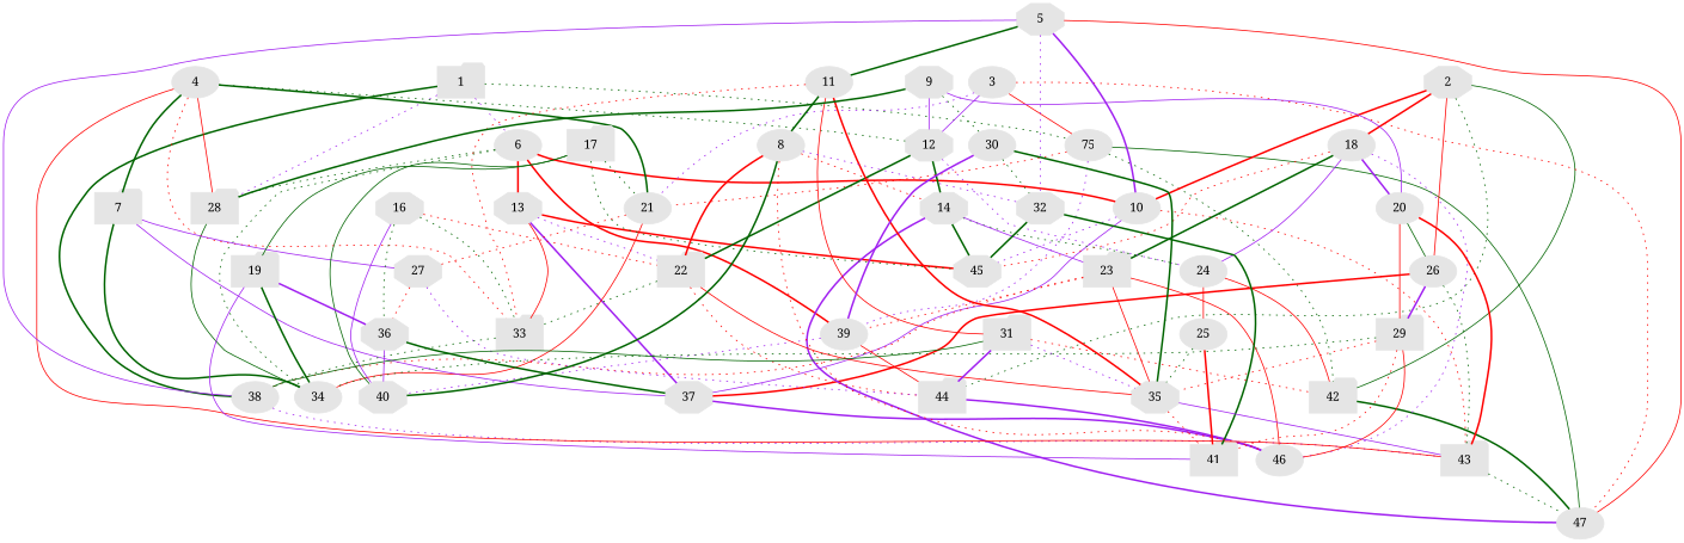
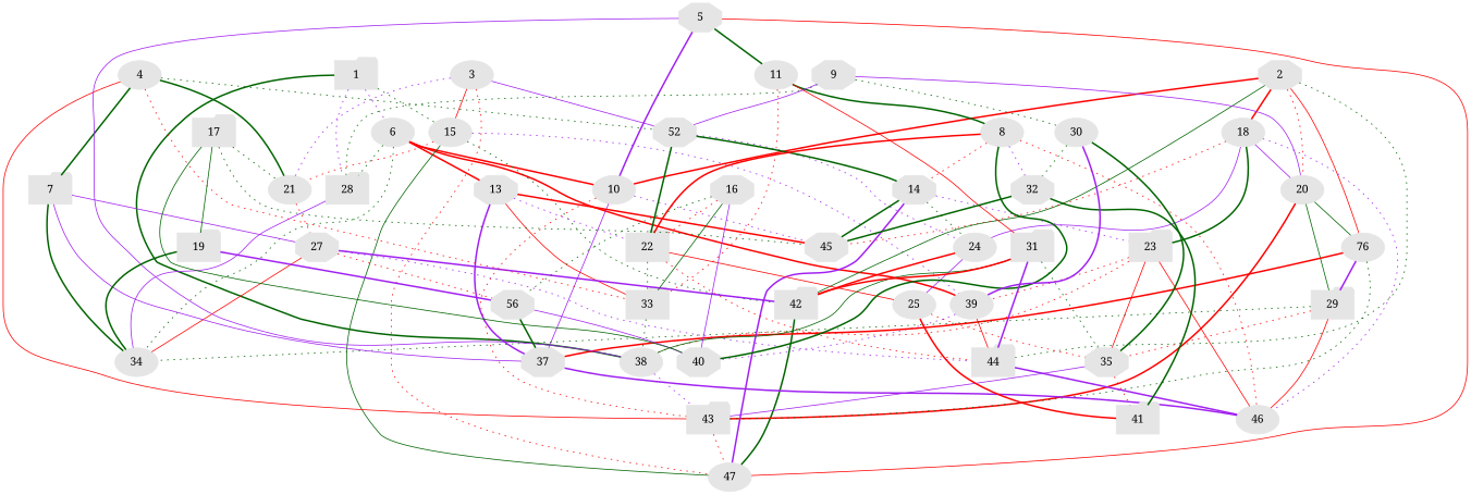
  graph {
    fontname="Noto Serif"
    node [color=gray90 fontname="Noto Serif" shape=ellipse style=filled]
    edge [color=red fontname="Noto Serif" style=dotted weight=1.0]
    1 [shape=folder]
    6
-   15 [label=75]
+   15
    28 [shape=folder]
    38
    10
    13 [shape=octagon]
    34
    39
    42 [shape=folder]
    21
    47
    43 [shape=folder]
    2 [shape=octagon]
    18
    20
-   26
+   26 [label=76]
    44 [shape=folder]
    37 [shape=octagon]
    45 [shape=octagon]
    46
    24
    23 [shape=folder]
    29 [shape=folder]
    3
-   12 [shape=octagon]
+   12 [shape=octagon label=52]
    14 [shape=octagon]
    22 [shape=folder]
    27 [shape=octagon]
    4
    7 [shape=folder]
    33 [shape=folder]
    5 [shape=octagon]
    11
    32 [shape=octagon]
    8
    40 [shape=octagon]
    31 [shape=folder]
    35 [shape=octagon]
    41 [shape=folder]
-   36 [shape=octagon]
+   36 [shape=octagon label=56]
    25
    9 [shape=octagon]
    30
    16 [shape=octagon]
    17 [shape=folder]
    19 [shape=folder]
    1 -- 6 [color=purple]
    1 -- 15 [color=darkgreen]
    1 -- 28 [color=purple]
    1 -- 38 [color=darkgreen style=bold]
    6 -- 28 [color=darkgreen]
    6 -- 10 [style=bold]
    6 -- 13 [style=bold]
    6 -- 34 [color=darkgreen]
    6 -- 39 [style=bold]
    15 -- 39 [color=purple]
    15 -- 42 [color=darkgreen]
    15 -- 21
    15 -- 47 [color=darkgreen style=solid]
-   28 -- 34 [color=darkgreen style=solid]
+   28 -- 34 [color=purple style=solid]
    38 -- 43 [color=purple]
    10 -- 43
    10 -- 37 [color=purple style=solid]
    10 -- 45 [color=purple]
    13 -- 37 [color=purple style=bold]
    13 -- 45 [style=bold]
    13 -- 22 [color=purple]
    13 -- 33 [style=solid]
    39 -- 44 [style=solid]
    39 -- 40 [color=purple]
    42 -- 47 [color=darkgreen style=bold]
    21 -- 27
-   43 -- 47 [color=darkgreen]
+   43 -- 47
    2 -- 10 [style=bold]
    2 -- 42 [color=darkgreen style=solid]
    2 -- 18 [style=bold]
+   2 -- 20
    2 -- 26 [style=solid]
    2 -- 44 [color=darkgreen]
-   18 -- 20 [color=purple style=bold]
+   18 -- 20 [color=purple style=solid]
    18 -- 45
    18 -- 46 [color=purple]
    18 -- 24 [color=purple style=solid]
    18 -- 23 [color=darkgreen style=bold]
    20 -- 43 [style=bold]
    20 -- 26 [color=darkgreen style=solid]
-   20 -- 29 [style=solid]
+   20 -- 29 [color=darkgreen style=solid]
    26 -- 43 [color=darkgreen weight=2.0]
    26 -- 37 [style=bold]
    26 -- 29 [color=purple style=bold]
    44 -- 46 [color=purple style=bold]
    37 -- 46 [color=purple style=bold]
-   24 -- 42 [style=solid]
-   24 -- 25 [style=solid weight=2.0]
+   24 -- 42 [style=bold]
+   24 -- 25 [color=purple style=solid weight=2.0]
    23 -- 38
    23 -- 39
    23 -- 46 [style=solid]
    23 -- 35 [style=solid]
    29 -- 34 [color=darkgreen]
    29 -- 46 [style=solid]
    29 -- 35
-   29 -- 41
    3 -- 15 [style=solid]
    3 -- 21 [color=purple]
    3 -- 47
    3 -- 12 [color=purple style=solid]
    12 -- 24 [color=purple]
    12 -- 14 [color=darkgreen style=bold]
    12 -- 22 [color=darkgreen style=bold]
    14 -- 47 [color=purple style=bold]
    14 -- 45 [color=darkgreen style=bold]
    14 -- 24 [color=darkgreen]
-   14 -- 23 [color=purple style=solid]
+   14 -- 23 [color=purple]
    22 -- 44
    22 -- 33 [color=darkgreen]
-   22 -- 35 [style=solid]
-   21 -- 34 [style=solid]
+   22 -- 25 [style=solid]
+   27 -- 34 [style=solid]
+   27 -- 42 [color=purple style=bold]
    27 -- 44 [color=purple]
    27 -- 36
-   4 -- 28 [style=solid]
    4 -- 21 [color=darkgreen style=bold]
    4 -- 43 [style=solid]
    4 -- 12 [color=darkgreen]
    4 -- 7 [color=darkgreen style=bold]
    4 -- 33
    7 -- 34 [color=darkgreen style=bold]
    7 -- 37 [color=purple style=solid]
    7 -- 27 [color=purple style=solid]
    33 -- 38 [color=darkgreen]
    5 -- 38 [color=purple style=solid]
    5 -- 10 [color=purple style=bold]
    5 -- 47 [style=solid]
    5 -- 11 [color=darkgreen style=bold]
-   5 -- 32 [color=purple]
    11 -- 33
    11 -- 8 [color=darkgreen style=bold]
    11 -- 31 [style=solid]
-   11 -- 35 [style=bold]
    32 -- 45 [color=darkgreen style=bold]
    32 -- 41 [color=darkgreen style=bold weight=2.0]
    8 -- 46
    8 -- 14
    8 -- 22 [style=bold]
    8 -- 32 [color=purple]
    8 -- 40 [color=darkgreen style=bold]
    31 -- 38 [color=darkgreen style=solid]
-   31 -- 42
+   31 -- 42 [style=bold]
    31 -- 44 [color=purple style=bold]
-   31 -- 35 [color=purple weight=2.0]
+   31 -- 35 [color=darkgreen weight=2.0]
    35 -- 43 [color=purple style=solid]
    35 -- 41
    36 -- 37 [color=darkgreen style=bold]
    36 -- 40 [color=purple style=solid]
-   25 -- 35 [color=darkgreen weight=2.0]
+   25 -- 35 [weight=2.0]
    25 -- 41 [style=bold]
-   9 -- 28 [color=darkgreen style=bold weight=2.0]
+   9 -- 28 [color=darkgreen weight=2.0]
    9 -- 20 [color=purple style=solid]
    9 -- 12 [color=purple style=solid]
    9 -- 30 [color=darkgreen]
    30 -- 39 [color=purple style=bold]
    30 -- 32 [color=darkgreen]
    30 -- 35 [color=darkgreen style=bold]
    16 -- 22 [weight=2.0]
-   16 -- 33 [color=darkgreen]
+   16 -- 33 [color=darkgreen style=solid]
    16 -- 40 [color=purple style=solid]
    16 -- 36 [color=darkgreen weight=2.0]
    17 -- 21 [color=darkgreen weight=2.0]
    17 -- 45 [color=darkgreen]
    17 -- 40 [color=darkgreen style=solid weight=2.0]
    17 -- 19 [color=darkgreen style=solid]
    19 -- 34 [color=darkgreen style=bold]
-   19 -- 41 [color=purple style=solid]
    19 -- 36 [color=purple style=bold]
  }
